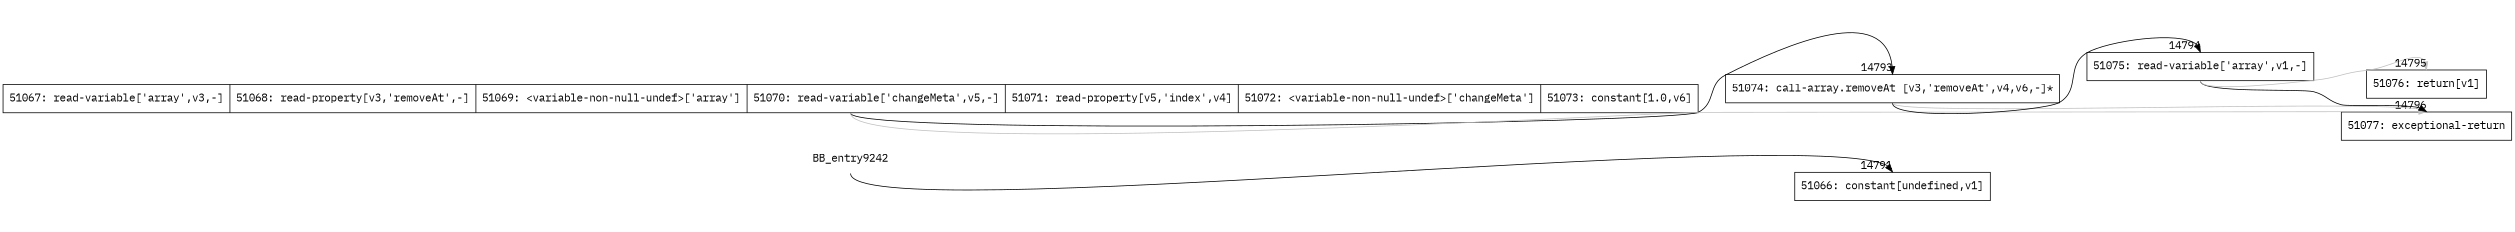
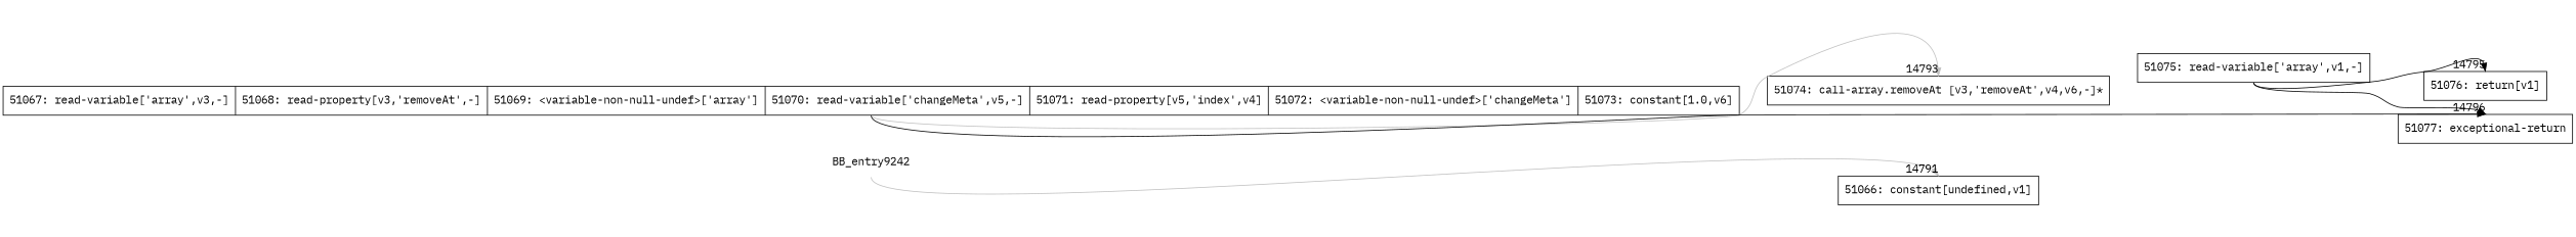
  digraph {
    fontname="IBM Plex Mono"
    rankdir=LR
    node [fontname="IBM Plex Mono" shape=record]
    edge [fontname="IBM Plex Mono" headport=n tailport=s]
    n1 [label=BB_entry9242 shape=none]
    n2 [label="{51066: constant[undefined,v1]}"]
    n3 [label="{51067: read-variable['array',v3,-]|51068: read-property[v3,'removeAt',-]|51069: \<variable-non-null-undef\>['array']|51070: read-variable['changeMeta',v5,-]|51071: read-property[v5,'index',v4]|51072: \<variable-non-null-undef\>['changeMeta']|51073: constant[1.0,v6]}"]
    n4 [label="{51074: call-array.removeAt [v3,'removeAt',v4,v6,-]*}"]
    n5 [label="{51077: exceptional-return}"]
    n6 [label="{51075: read-variable['array',v1,-]}"]
    n7 [label="{51076: return[v1]}"]
-   n1 -> n2 [headlabel="    14791"]
-   n3 -> n4 [headlabel="      14793"]
-   n3 -> n5 [color=gray headlabel="      14796"]
-   n4 -> n5 [color=gray]
-   n4 -> n6 [headlabel="      14794"]
+   n1 -> n2 [headlabel="    14791" color=gray]
+   n3 -> n4 [headlabel="      14793" color=gray]
+   n3 -> n5 [color=black headlabel="      14796"]
    n6 -> n5 [color=black]
-   n6 -> n7 [headlabel="      14795" color=gray]
+   n6 -> n7 [headlabel="      14795"]
  }
